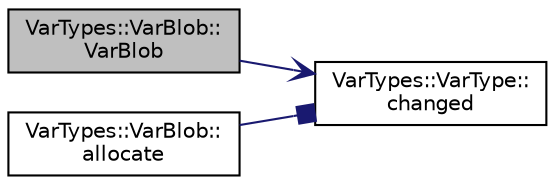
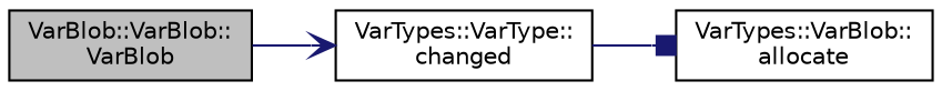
  digraph {
    rankdir=LR
    node [color=black fillcolor=white fontname=Helvetica fontsize=10 shape=record style=filled]
    edge [color=midnightblue fontname=Helvetica fontsize=10 labelfontname=Helvetica labelfontsize=10 style=solid]
-   n1 [fillcolor=grey75 fontcolor=black height=0.2 label="VarTypes::VarBlob::\lVarBlob" width=0.4]
+   n1 [fillcolor=grey75 fontcolor=black height=0.2 label="VarBlob::VarBlob::\lVarBlob" width=0.4]
    n2 [height=0.2 label="VarTypes::VarType::\lchanged" width=0.4]
    n3 [height=0.2 label="VarTypes::VarBlob::\lallocate" width=0.4]
    n1 -> n2 [arrowhead=vee]
-   n3 -> n2 [arrowhead=box]
+   n2 -> n3 [arrowhead=box]
  }
